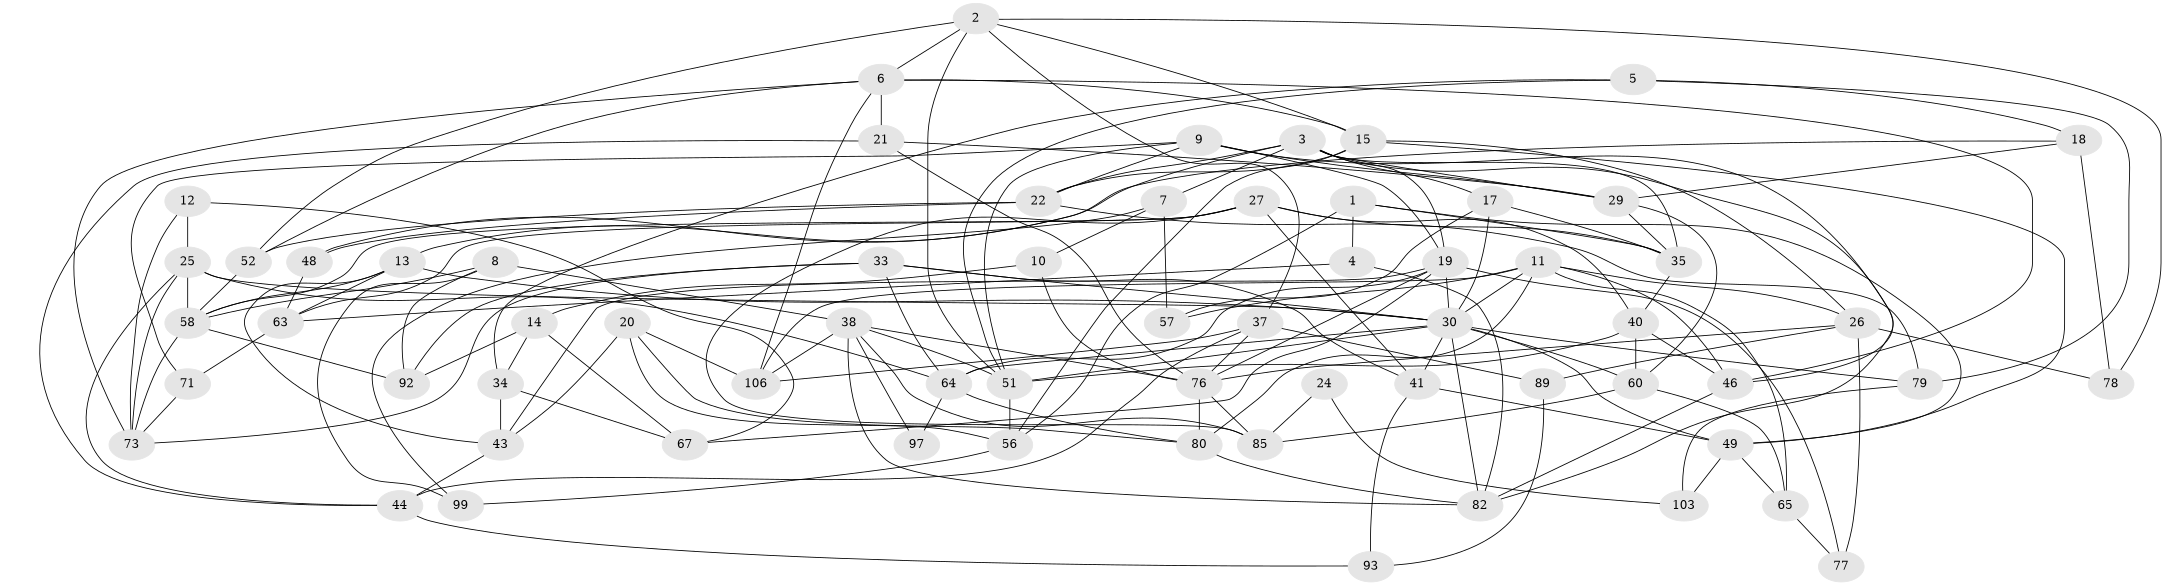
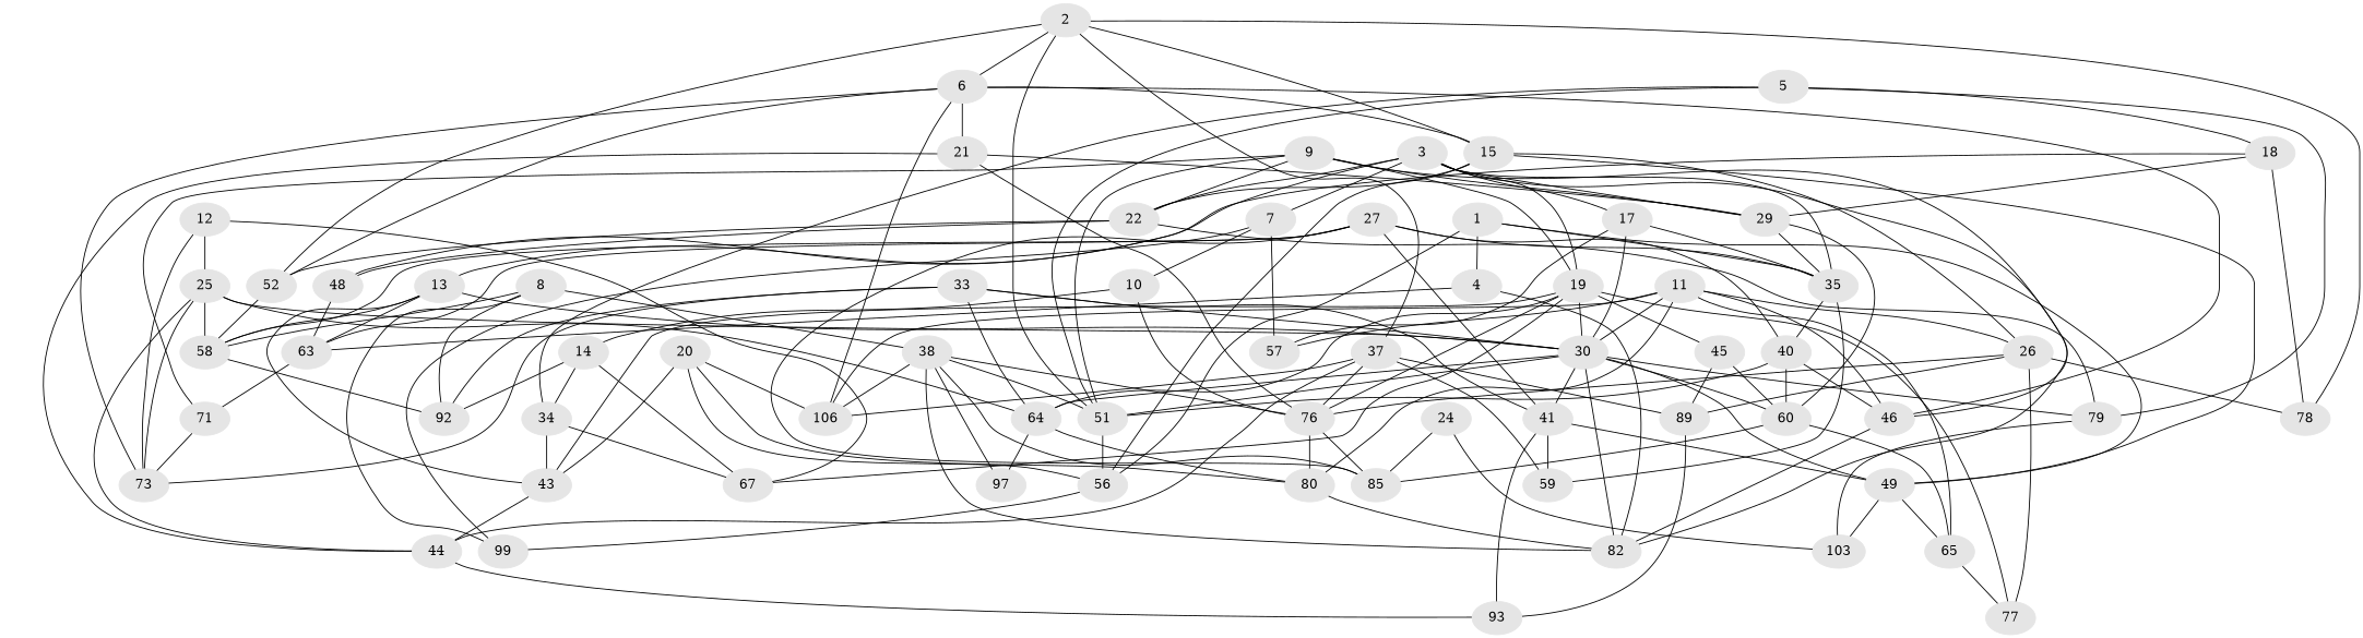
  graph {
    node [color=gray90 style=filled]
    4 [super="+87"]
    63 [super="+105"]
    82 [super="+86"]
    1
    35 [super="+61"]
    49 [super="+55"]
    56 [super="+107"]
    40 [super="+65"]
+   59
    n10 [label=65 super="+75"]
    103
    99
    2 [super="+16"]
    6 [super="+83"]
    15 [super="+50"]
    37 [super="+42"]
    51 [super="+101"]
    52
    78
    46 [super="+53"]
    21 [super="+96"]
    73 [super="+81"]
    106
    22 [super="+98"]
    26 [super="+39"]
    76 [super="+84"]
    44 [super="+68"]
    89 [super="+95"]
    58 [super="+104"]
    3 [super="+54"]
    7 [super="+47"]
    13 [super="+23"]
    17
    19 [super="+66"]
    29 [super="+31"]
    10
    57
    30 [super="+88"]
    43 [super="+62"]
    67 [super="+72"]
    77
+   45
    64 [super="+108"]
    79
    48
    60 [super="+70"]
    71
    18 [super="+102"]
    5
    34
    14
    38 [super="+94"]
    85 [super="+90"]
    97
    8
    92
    9 [super="+100"]
    25 [super="+36"]
    80
    11 [super="+32"]
    41
    12
    20 [super="+28"]
    93
    24
    27
    33 [super="+74"]
    4 -- 63
    4 -- 82
    63 -- 71
    1 -- 4
    1 -- 35
    1 -- 49
    1 -- 56
    35 -- 40
+   35 -- 59
    49 -- n10
    49 -- 103
    56 -- 99
    40 -- 51
    40 -- 46
    40 -- 60
    n10 -- 77
    2 -- 6
    2 -- 15
    2 -- 37
    2 -- 51
    2 -- 52
    2 -- 78
    6 -- 15
    6 -- 52
    6 -- 46
    6 -- 21
    6 -- 73
    6 -- 106
    15 -- 49
    15 -- 56
    15 -- 22
    15 -- 26
+   37 -- 59
    37 -- 106
    37 -- 76
    37 -- 44
    37 -- 89
    51 -- 56
    52 -- 58
    46 -- 82
    21 -- 76
    21 -- 44
    21 -- 29
    22 -- 52
    22 -- 79
    22 -- 48
    26 -- 78
    26 -- 76
    26 -- 89
    26 -- 77
    76 -- 85
    76 -- 80
    44 -- 93
    89 -- 93
-   58 -- 73
    58 -- 92
    3 -- 35
    3 -- 46
    3 -- 22
    3 -- 7
    3 -- 13
    3 -- 17
    3 -- 19
    3 -- 29
    7 -- 99
    7 -- 10
    7 -- 57
    13 -- 63
    13 -- 58
    13 -- 30
    13 -- 43
    17 -- 35
    17 -- 57
    17 -- 30
    19 -- 76
    19 -- 30
    19 -- 43
    19 -- 67
    19 -- 77
+   19 -- 45
    19 -- 64
    29 -- 35
    29 -- 60
    10 -- 76
    10 -- 14
    30 -- 82
    30 -- 49
    30 -- 51
    30 -- 64
    30 -- 79
    30 -- 60
    30 -- 41
    43 -- 44
+   45 -- 89
+   45 -- 60
    64 -- 97
    64 -- 80
    79 -- 103
    48 -- 63
    60 -- n10
    60 -- 85
    71 -- 73
    18 -- 78
    18 -- 29
    18 -- 48
    5 -- 51
    5 -- 79
    5 -- 18
    5 -- 34
    34 -- 43
    34 -- 67
    14 -- 67
    14 -- 34
    14 -- 92
    38 -- 82
    38 -- 51
    38 -- 106
    38 -- 76
    38 -- 85 [weight=2]
    38 -- 97
    8 -- 99
    8 -- 58
    8 -- 38
    8 -- 92
    9 -- 82
    9 -- 51
    9 -- 22
    9 -- 19
    9 -- 29
    9 -- 71
    25 -- 73
    25 -- 44
    25 -- 58
    25 -- 30 [weight=2]
    25 -- 64
    80 -- 82
    11 -- n10
    11 -- 46
    11 -- 106
    11 -- 26
    11 -- 57
    11 -- 30
    11 -- 80
    41 -- 49
+   41 -- 59
    41 -- 93
    12 -- 73
    12 -- 67
    12 -- 25
    20 -- 56
    20 -- 106
    20 -- 43
    20 -- 80
    24 -- 103
    24 -- 85
    27 -- 63
    27 -- 35
    27 -- 40 [weight=2]
    27 -- 58
    27 -- 85
    27 -- 41
    33 -- 73
    33 -- 30
    33 -- 64
    33 -- 92
    33 -- 41
  }
